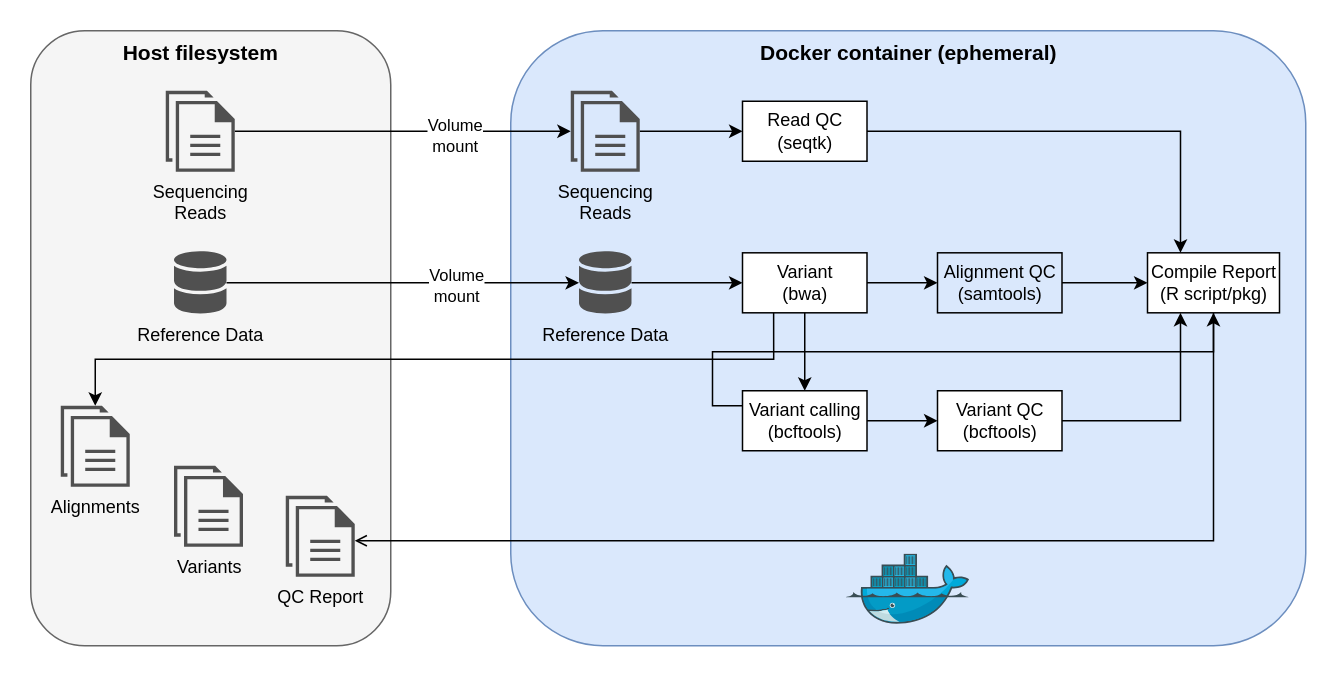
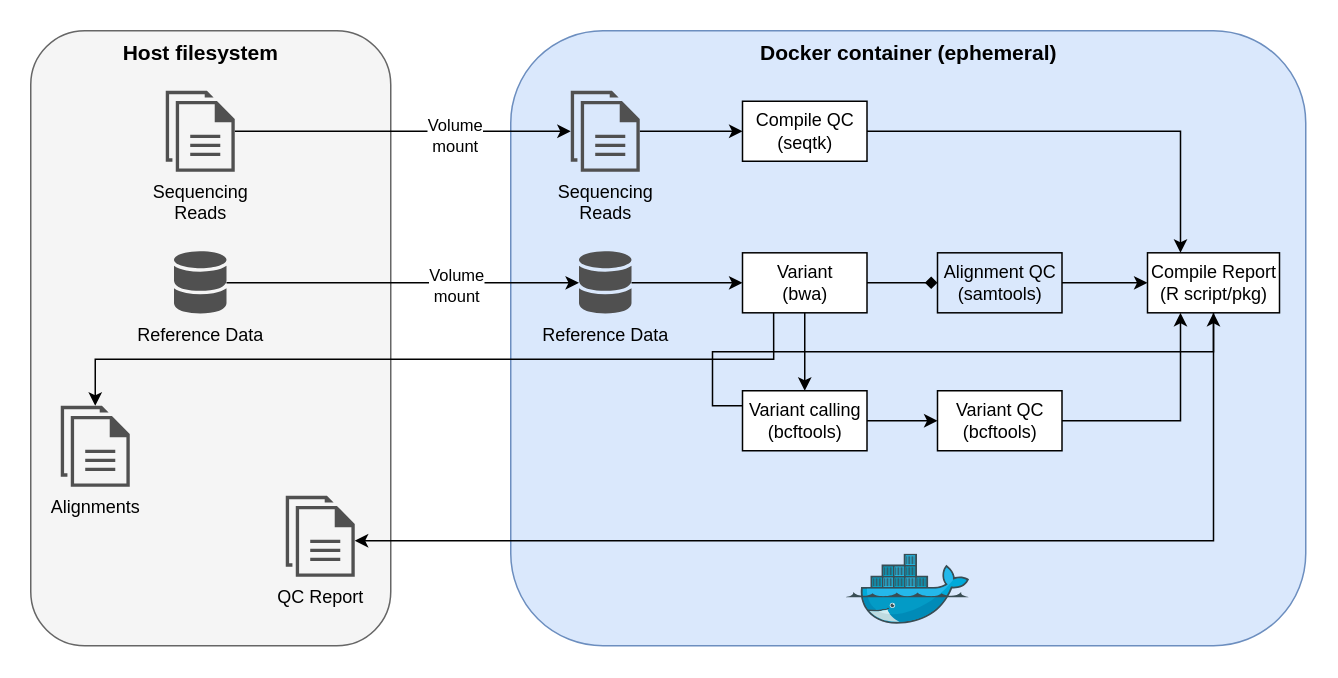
  <mxCell id="0" />
  <mxCell id="1" parent="0" />
  <mxCell id="2" value="" style="rounded=1;whiteSpace=wrap;html=1;fillColor=#f5f5f5;fontColor=#333333;strokeColor=#666666;" vertex="1" parent="1"><mxGeometry x="20" y="20" width="240" height="410" as="geometry" /></mxCell>
  <mxCell id="3" value="" style="rounded=1;whiteSpace=wrap;html=1;fontSize=24;fillColor=#dae8fc;strokeColor=#6c8ebf;" parent="1" vertex="1"><mxGeometry x="340" y="20" width="530" height="410" as="geometry" /></mxCell>
  <mxCell id="4" value="Docker container (ephemeral)" style="text;html=1;align=center;verticalAlign=middle;resizable=0;points=[];autosize=1;strokeColor=none;fillColor=none;fontSize=14;fontStyle=1" vertex="1" parent="3"><mxGeometry x="155" width="220" height="30" as="geometry" /></mxCell>
  <mxCell id="5" value="" style="image;sketch=0;aspect=fixed;html=1;points=[];align=center;fontSize=24;image=img/lib/mscae/Docker.svg;clipPath=inset(0% 0% 28.57% 0%);" parent="1" vertex="1"><mxGeometry x="563.75" y="369" width="82.5" height="49.5" as="geometry" /></mxCell>
  <mxCell id="6" value="Volume&lt;br&gt;mount" style="edgeStyle=orthogonalEdgeStyle;rounded=0;orthogonalLoop=1;jettySize=auto;html=1;" edge="1" parent="1" source="7" target="11"><mxGeometry x="0.298" y="-2" relative="1" as="geometry"><mxPoint as="offset" /></mxGeometry></mxCell>
  <mxCell id="7" value="Reference Data" style="sketch=0;shadow=0;dashed=0;html=1;strokeColor=none;fillColor=#505050;labelPosition=center;verticalLabelPosition=bottom;verticalAlign=top;outlineConnect=0;align=center;shape=mxgraph.office.databases.database_mini_2;" vertex="1" parent="1"><mxGeometry x="115.5" y="167.04" width="35" height="42" as="geometry" /></mxCell>
  <mxCell id="8" value="Volume &lt;br&gt;mount" style="edgeStyle=orthogonalEdgeStyle;rounded=0;orthogonalLoop=1;jettySize=auto;html=1;" edge="1" parent="1" source="9" target="13"><mxGeometry x="0.314" y="-3" relative="1" as="geometry"><mxPoint as="offset" /></mxGeometry></mxCell>
  <mxCell id="9" value="Sequencing&lt;br&gt;Reads" style="sketch=0;pointerEvents=1;shadow=0;dashed=0;html=1;strokeColor=none;fillColor=#505050;labelPosition=center;verticalLabelPosition=bottom;verticalAlign=top;outlineConnect=0;align=center;shape=mxgraph.office.concepts.documents;" vertex="1" parent="1"><mxGeometry x="110" y="60" width="46" height="54" as="geometry" /></mxCell>
  <mxCell id="10" value="" style="edgeStyle=orthogonalEdgeStyle;rounded=0;orthogonalLoop=1;jettySize=auto;html=1;" edge="1" parent="1" source="11" target="19"><mxGeometry relative="1" as="geometry" /></mxCell>
  <mxCell id="11" value="Reference Data" style="sketch=0;shadow=0;dashed=0;html=1;strokeColor=none;fillColor=#505050;labelPosition=center;verticalLabelPosition=bottom;verticalAlign=top;outlineConnect=0;align=center;shape=mxgraph.office.databases.database_mini_2;" vertex="1" parent="1"><mxGeometry x="385.5" y="167.04" width="35" height="42" as="geometry" /></mxCell>
  <mxCell id="12" value="" style="edgeStyle=orthogonalEdgeStyle;rounded=0;orthogonalLoop=1;jettySize=auto;html=1;" edge="1" parent="1" source="13" target="15"><mxGeometry relative="1" as="geometry" /></mxCell>
  <mxCell id="13" value="Sequencing&lt;br&gt;Reads" style="sketch=0;pointerEvents=1;shadow=0;dashed=0;html=1;strokeColor=none;fillColor=#505050;labelPosition=center;verticalLabelPosition=bottom;verticalAlign=top;outlineConnect=0;align=center;shape=mxgraph.office.concepts.documents;fillStyle=solid;" vertex="1" parent="1"><mxGeometry x="380" y="60" width="46" height="54" as="geometry" /></mxCell>
  <mxCell id="14" style="edgeStyle=orthogonalEdgeStyle;rounded=0;orthogonalLoop=1;jettySize=auto;html=1;exitX=1;exitY=0.5;exitDx=0;exitDy=0;entryX=0.25;entryY=0;entryDx=0;entryDy=0;" edge="1" parent="1" source="15" target="28"><mxGeometry relative="1" as="geometry" /></mxCell>
- <mxCell id="15" value="Read QC&lt;br&gt;(seqtk)" style="rounded=0;whiteSpace=wrap;html=1;" vertex="1" parent="1"><mxGeometry x="494.5" y="67" width="83" height="40" as="geometry" /></mxCell>
- <mxCell id="16" value="" style="edgeStyle=orthogonalEdgeStyle;rounded=0;orthogonalLoop=1;jettySize=auto;html=1;" edge="1" parent="1" source="19" target="24"><mxGeometry relative="1" as="geometry" /></mxCell>
+ <mxCell id="15" value="Compile QC&lt;br&gt;(seqtk)" style="rounded=0;whiteSpace=wrap;html=1;" vertex="1" parent="1"><mxGeometry x="494.5" y="67" width="83" height="40" as="geometry" /></mxCell>
+ <mxCell id="16" value="" style="edgeStyle=orthogonalEdgeStyle;rounded=0;orthogonalLoop=1;jettySize=auto;html=1;endArrow=diamond;" edge="1" parent="1" source="19" target="24"><mxGeometry relative="1" as="geometry" /></mxCell>
  <mxCell id="17" value="" style="edgeStyle=orthogonalEdgeStyle;rounded=0;orthogonalLoop=1;jettySize=auto;html=1;" edge="1" parent="1" source="19" target="22"><mxGeometry relative="1" as="geometry" /></mxCell>
  <mxCell id="18" style="edgeStyle=orthogonalEdgeStyle;rounded=0;orthogonalLoop=1;jettySize=auto;html=1;exitX=0.25;exitY=1;exitDx=0;exitDy=0;" edge="1" parent="1" source="19" target="29"><mxGeometry relative="1" as="geometry" /></mxCell>
  <mxCell id="19" value="Variant&lt;br&gt;(bwa)" style="rounded=0;whiteSpace=wrap;html=1;" vertex="1" parent="1"><mxGeometry x="494.5" y="168.04" width="83" height="40" as="geometry" /></mxCell>
  <mxCell id="20" value="" style="edgeStyle=orthogonalEdgeStyle;rounded=0;orthogonalLoop=1;jettySize=auto;html=1;" edge="1" parent="1" source="22" target="26"><mxGeometry relative="1" as="geometry" /></mxCell>
  <mxCell id="21" style="edgeStyle=orthogonalEdgeStyle;rounded=0;orthogonalLoop=1;jettySize=auto;html=1;exitX=0;exitY=0.25;exitDx=0;exitDy=0;" edge="1" parent="1" source="22" target="28"><mxGeometry relative="1" as="geometry" /></mxCell>
  <mxCell id="22" value="Variant calling&lt;br&gt;(bcftools)" style="rounded=0;whiteSpace=wrap;html=1;" vertex="1" parent="1"><mxGeometry x="494.5" y="260" width="83" height="40" as="geometry" /></mxCell>
  <mxCell id="23" value="" style="edgeStyle=orthogonalEdgeStyle;rounded=0;orthogonalLoop=1;jettySize=auto;html=1;" edge="1" parent="1" source="24" target="28"><mxGeometry relative="1" as="geometry" /></mxCell>
  <mxCell id="24" value="Alignment QC&lt;br&gt;(samtools)" style="rounded=0;whiteSpace=wrap;html=1;fillColor=#dae8fc;" vertex="1" parent="1"><mxGeometry x="624.5" y="168.04" width="83" height="40" as="geometry" /></mxCell>
  <mxCell id="25" style="edgeStyle=orthogonalEdgeStyle;rounded=0;orthogonalLoop=1;jettySize=auto;html=1;exitX=1;exitY=0.5;exitDx=0;exitDy=0;entryX=0.25;entryY=1;entryDx=0;entryDy=0;" edge="1" parent="1" source="26" target="28"><mxGeometry relative="1" as="geometry" /></mxCell>
  <mxCell id="26" value="Variant QC&lt;br&gt;(bcftools)" style="rounded=0;whiteSpace=wrap;html=1;" vertex="1" parent="1"><mxGeometry x="624.5" y="260" width="83" height="40" as="geometry" /></mxCell>
- <mxCell id="27" style="edgeStyle=orthogonalEdgeStyle;rounded=0;orthogonalLoop=1;jettySize=auto;html=1;exitX=0.5;exitY=1;exitDx=0;exitDy=0;endArrow=open;" edge="1" parent="1" source="28" target="31"><mxGeometry relative="1" as="geometry"><Array as="points"><mxPoint x="809" y="360" /></Array></mxGeometry></mxCell>
+ <mxCell id="27" style="edgeStyle=orthogonalEdgeStyle;rounded=0;orthogonalLoop=1;jettySize=auto;html=1;exitX=0.5;exitY=1;exitDx=0;exitDy=0;" edge="1" parent="1" source="28" target="31"><mxGeometry relative="1" as="geometry"><Array as="points"><mxPoint x="809" y="360" /></Array></mxGeometry></mxCell>
  <mxCell id="28" value="Compile Report&lt;br&gt;(R script/pkg)" style="rounded=0;whiteSpace=wrap;html=1;" vertex="1" parent="1"><mxGeometry x="764.5" y="168.04" width="88" height="40" as="geometry" /></mxCell>
  <mxCell id="29" value="Alignments" style="sketch=0;pointerEvents=1;shadow=0;dashed=0;html=1;strokeColor=none;fillColor=#505050;labelPosition=center;verticalLabelPosition=bottom;verticalAlign=top;outlineConnect=0;align=center;shape=mxgraph.office.concepts.documents;" vertex="1" parent="1"><mxGeometry x="40" y="270" width="46" height="54" as="geometry" /></mxCell>
- <mxCell id="30" value="Variants" style="sketch=0;pointerEvents=1;shadow=0;dashed=0;html=1;strokeColor=none;fillColor=#505050;labelPosition=center;verticalLabelPosition=bottom;verticalAlign=top;outlineConnect=0;align=center;shape=mxgraph.office.concepts.documents;" vertex="1" parent="1"><mxGeometry x="115.5" y="310" width="46" height="54" as="geometry" /></mxCell>
  <mxCell id="31" value="QC Report" style="sketch=0;pointerEvents=1;shadow=0;dashed=0;html=1;strokeColor=none;fillColor=#505050;labelPosition=center;verticalLabelPosition=bottom;verticalAlign=top;outlineConnect=0;align=center;shape=mxgraph.office.concepts.documents;" vertex="1" parent="1"><mxGeometry x="190" y="330" width="46" height="54" as="geometry" /></mxCell>
  <mxCell id="32" value="Host filesystem" style="text;html=1;align=center;verticalAlign=middle;resizable=0;points=[];autosize=1;strokeColor=none;fillColor=none;fontSize=14;fontStyle=1" vertex="1" parent="1"><mxGeometry x="68" y="20" width="130" height="30" as="geometry" /></mxCell>
